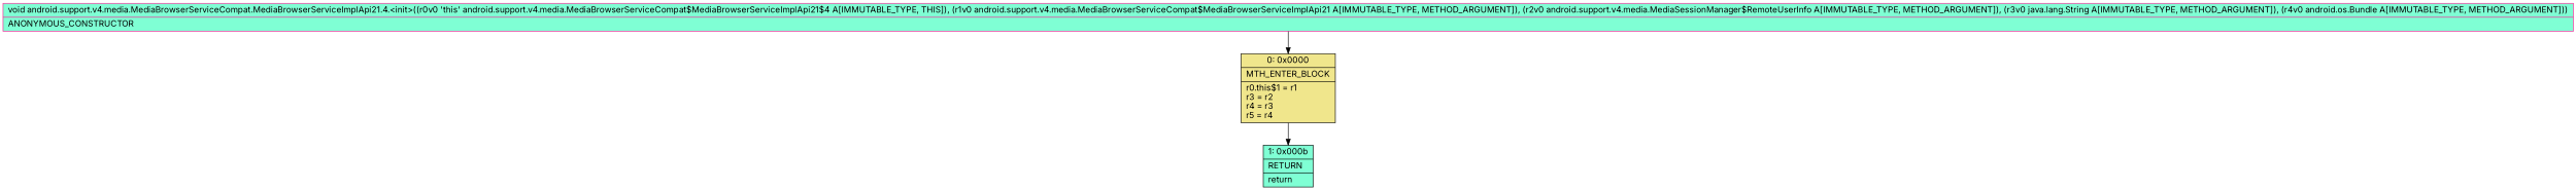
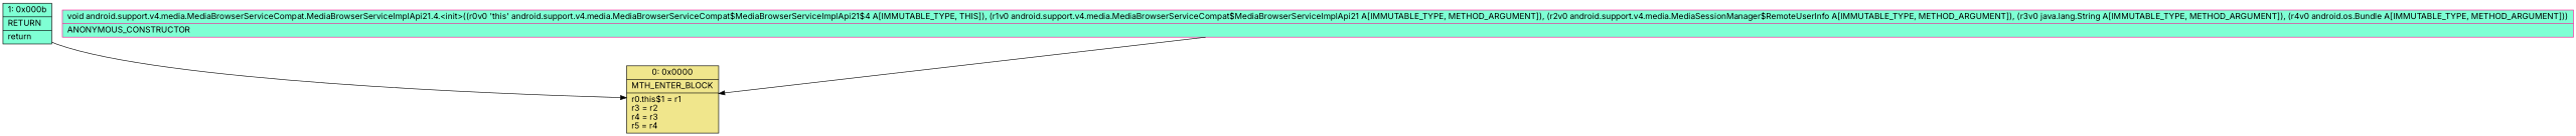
  digraph {
    fontname=Inter
    node [shape=record style=filled fillcolor=aquamarine color=black fontname=Inter]
    edge [fontname=Inter]
    n1 [label="{0\:\ 0x0000|MTH_ENTER_BLOCK\l|r0.this$1 = r1\lr3 = r2\lr4 = r3\lr5 = r4\l}" fillcolor=khaki]
    n2 [label="{1\:\ 0x000b|RETURN\l|return\l}"]
    n3 [label="{void android.support.v4.media.MediaBrowserServiceCompat.MediaBrowserServiceImplApi21.4.\<init\>((r0v0 'this' android.support.v4.media.MediaBrowserServiceCompat$MediaBrowserServiceImplApi21$4 A[IMMUTABLE_TYPE, THIS]), (r1v0 android.support.v4.media.MediaBrowserServiceCompat$MediaBrowserServiceImplApi21 A[IMMUTABLE_TYPE, METHOD_ARGUMENT]), (r2v0 android.support.v4.media.MediaSessionManager$RemoteUserInfo A[IMMUTABLE_TYPE, METHOD_ARGUMENT]), (r3v0 java.lang.String A[IMMUTABLE_TYPE, METHOD_ARGUMENT]), (r4v0 android.os.Bundle A[IMMUTABLE_TYPE, METHOD_ARGUMENT]))  | ANONYMOUS_CONSTRUCTOR\l}" color=deeppink]
-   n1 -> n2
+   n2 -> n1
    n3 -> n1
  }
